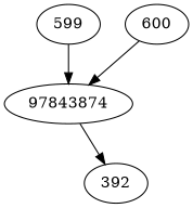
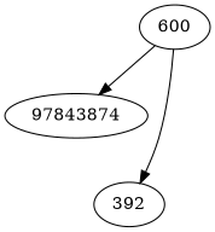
  strict digraph {
    n1 [label=392]
    97843874
-   599
    600
-   97843874 -> n1
-   599 -> 97843874
+   600 -> n1
    600 -> 97843874
  }
